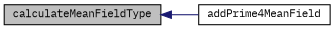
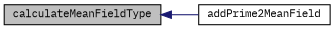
  digraph {
    rankdir=LR
    fontname="IBM Plex Mono"
    node [color=black fontname="IBM Plex Mono" fontsize=10 shape=record]
    n1 [fillcolor=grey75 fontcolor=black height=0.2 label=calculateMeanFieldType style=filled width=0.4]
-   n2 [height=0.2 label=addPrime4MeanField width=0.4]
+   n2 [height=0.2 label=addPrime2MeanField width=0.4]
    n1 -> n2 [color=midnightblue dir=back fontname="IBM Plex Mono" fontsize=10 labelfontname=Helvetica labelfontsize=10 style=solid]
  }
